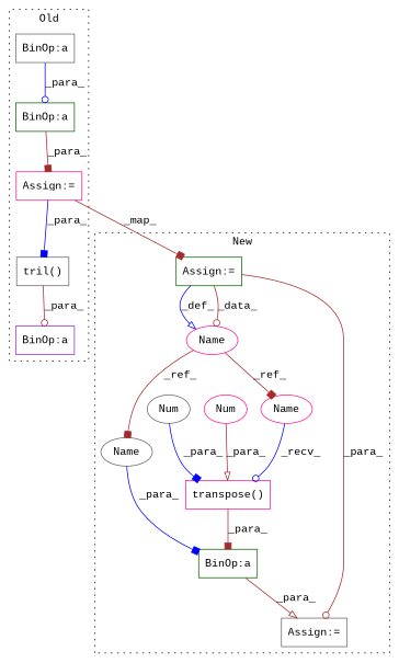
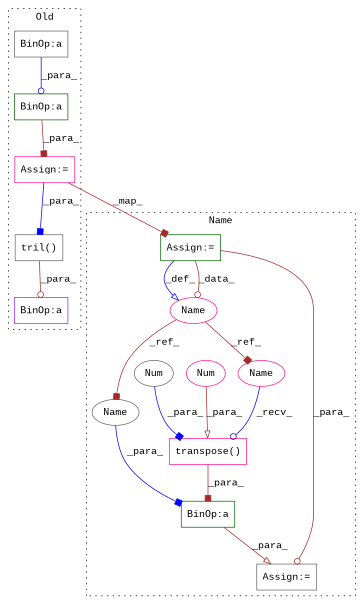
  digraph {
    fontname="Liberation Mono"
    node [a=82 l=3 shape=box color=gray40 fontname="Liberation Mono"]
    edge [color=brown arrowhead=box fontname="Liberation Mono"]
    n1 [a=75 l="11,14" label="tril()" s="9236,9248"]
    n2 [label="BinOp:a" s=9233 color=purple]
    n3 [label="BinOp:a" s=8999 color=darkgreen]
    n4 [label="BinOp:a" s=8919]
    n5 [a=68 label="Assign:=" s=8995 color=deeppink]
    n6 [a=75 l="12,1" label="transpose()" s="9609,9625" color=deeppink]
    n7 [label="BinOp:a" s=9606 color=darkgreen]
    n8 [a=76 l=1 label=Num s=9621 shape=ellipse color=deeppink]
    n9 [a=76 l=1 label=Num s=9624 shape=ellipse]
    n10 [a=87 l=1 label=Name s=9554 shape=ellipse color=deeppink]
    n11 [a=68 label="Assign:=" s=9492 color=darkgreen]
    n12 [a=68 label="Assign:=" s=9802]
    n13 [a=87 l=1 label=Name s=9609 shape=ellipse color=deeppink]
    n14 [a=87 l=1 label=Name s=9605 shape=ellipse]
    subgraph cluster_1 {
      label=Old
      style=dotted
      n1
      n2
      n3
      n4
      n5
    }
    subgraph cluster_2 {
-     label=New
+     label=Name
      style=dotted
      n6
      n7
      n8
      n9
      n10
      n11
      n12
      n13
      n14
    }
    n1 -> n2 [label=_para_ arrowhead=odot]
    n3 -> n5 [label=_para_]
    n4 -> n3 [label=_para_ color=blue arrowhead=odot]
    n5 -> n1 [label=_para_ color=blue]
    n5 -> n11 [label=_map_]
    n6 -> n7 [label=_para_]
    n7 -> n12 [label=_para_ arrowhead=onormal]
    n8 -> n6 [label=_para_ arrowhead=onormal]
    n9 -> n6 [label=_para_ color=blue]
    n10 -> n13 [label=_ref_]
    n10 -> n14 [label=_ref_]
    n11 -> n10 [label=_data_ arrowhead=odot]
    n11 -> n10 [label=_def_ color=blue arrowhead=onormal]
    n11 -> n12 [label=_para_ arrowhead=odot]
    n13 -> n6 [label=_recv_ color=blue arrowhead=odot]
    n14 -> n7 [label=_para_ color=blue]
  }
